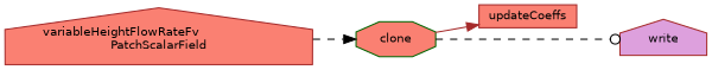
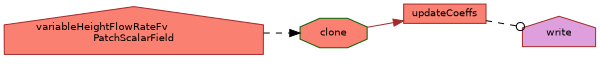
  digraph {
    rankdir=LR
    node [color=brown fillcolor=salmon fontname=Helvetica fontsize=10 shape=house style=filled]
    edge [arrowhead=normal color=black fontname=Helvetica fontsize=10 labelfontname=Helvetica labelfontsize=10 style=dashed]
    n1 [color=darkgreen fontcolor=black height=0.2 label=clone shape=octagon width=0.4]
    n2 [height=0.2 label=updateCoeffs shape=box width=0.4]
    n3 [fillcolor=plum height=0.2 label=write width=0.4]
    n4 [height=0.2 label="variableHeightFlowRateFv\lPatchScalarField" width=0.4]
    n1 -> n2 [color=brown style=solid]
-   n1 -> n3 [arrowhead=odot]
+   n2 -> n3 [arrowhead=odot]
    n4 -> n1
  }
